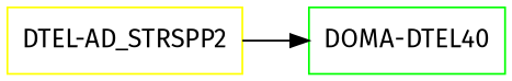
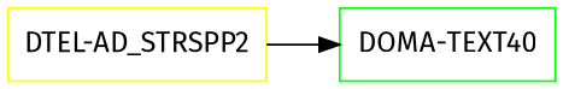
  digraph {
    rankdir=LR
    fontname="Fira Sans"
    node [shape=box fontname="Fira Sans"]
    "DTEL-AD_STRSPP2" [color=yellow]
-   "DOMA-TEXT40" [color=green label="DOMA-DTEL40"]
+   "DOMA-TEXT40" [color=green]
    "DTEL-AD_STRSPP2" -> "DOMA-TEXT40" [fontname="Fira Sans"]
  }
